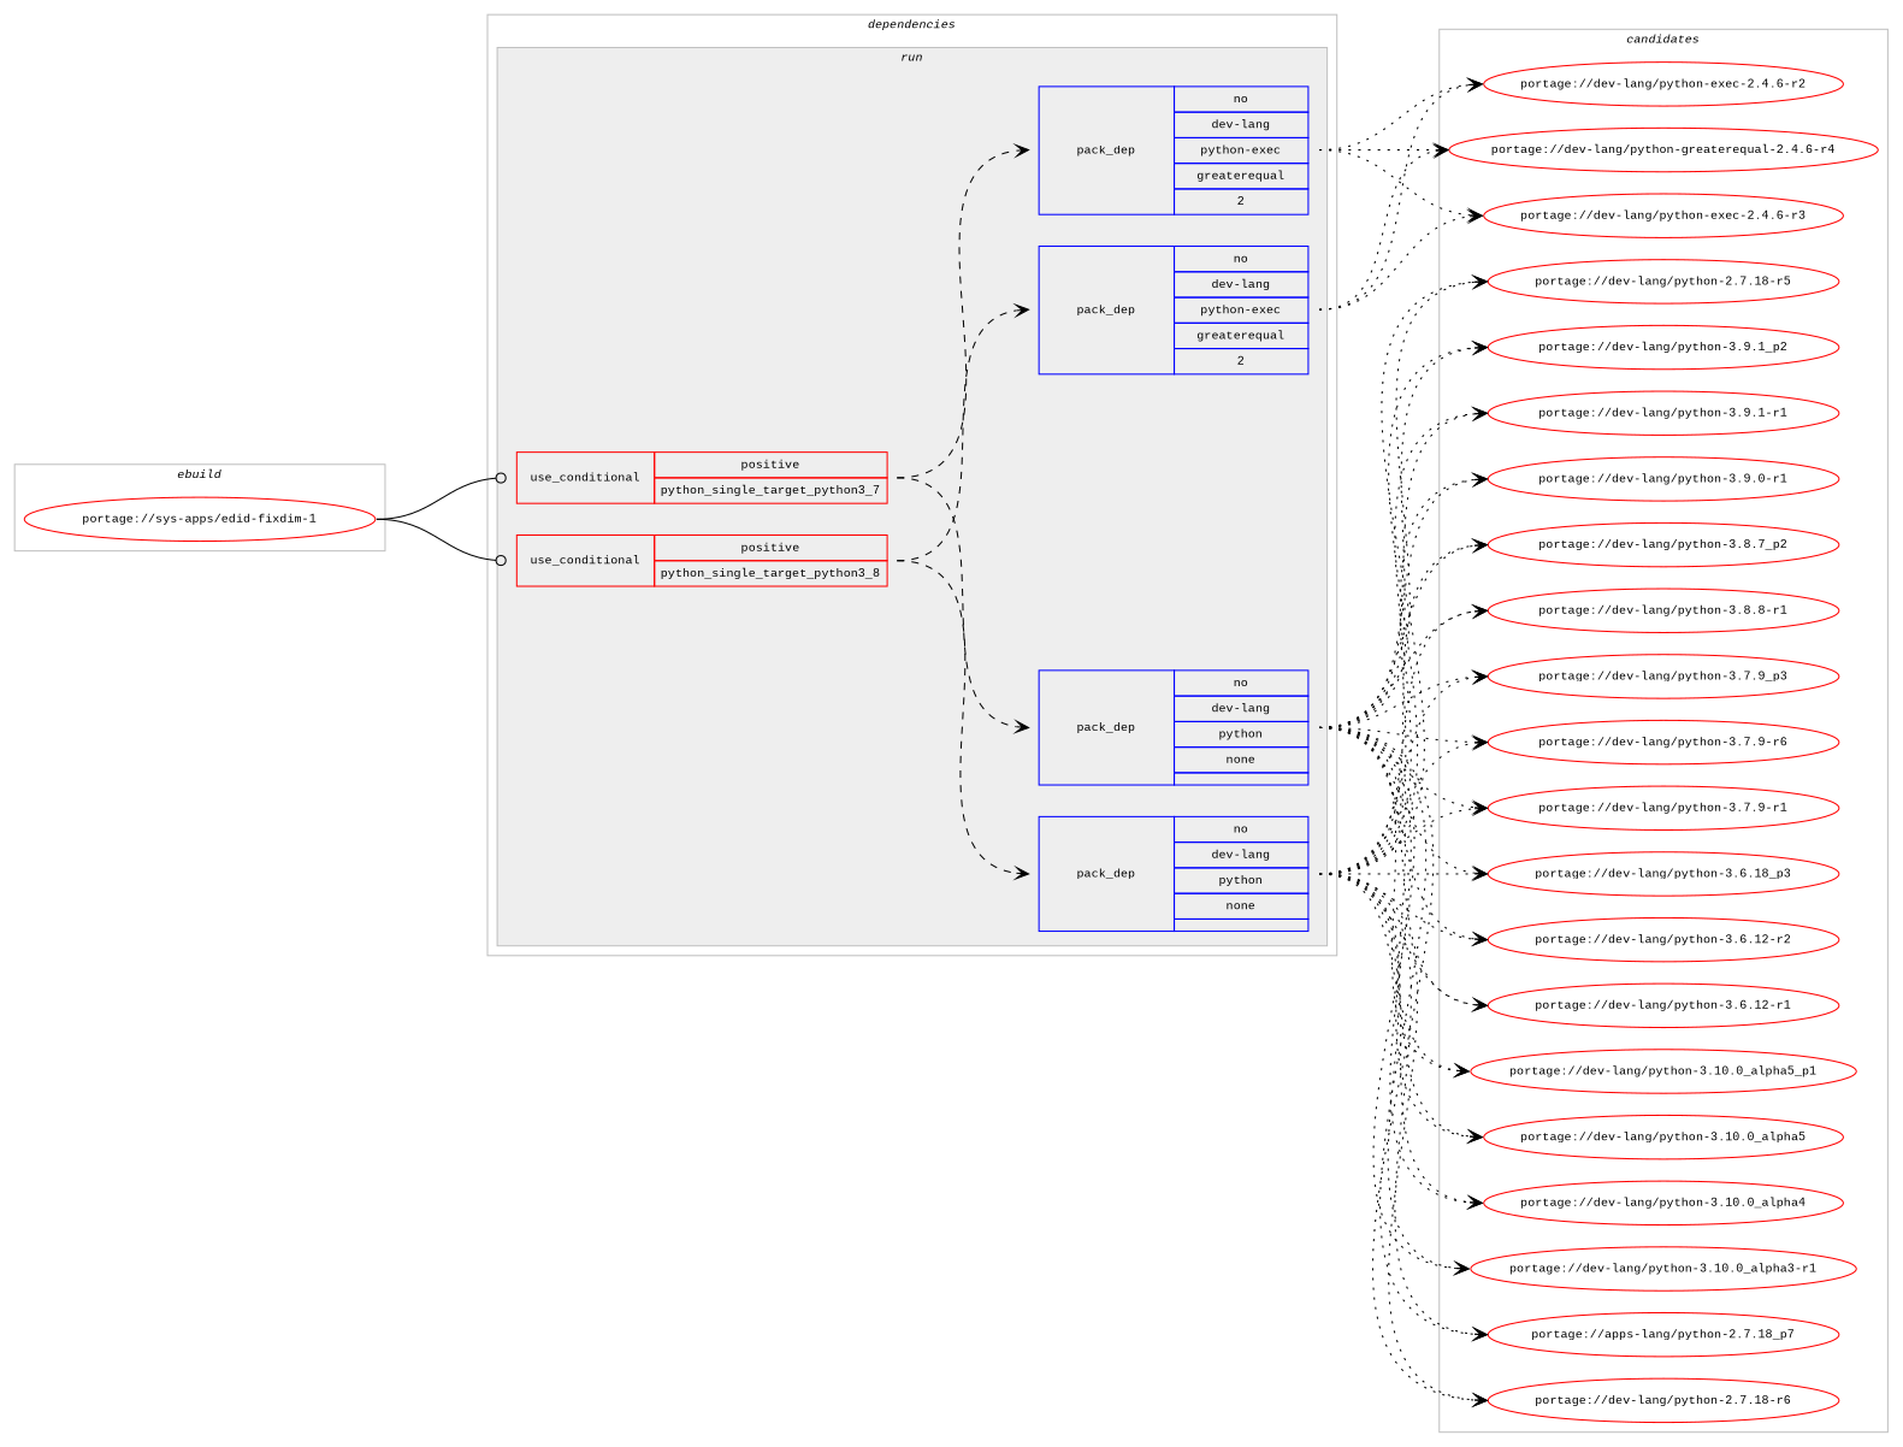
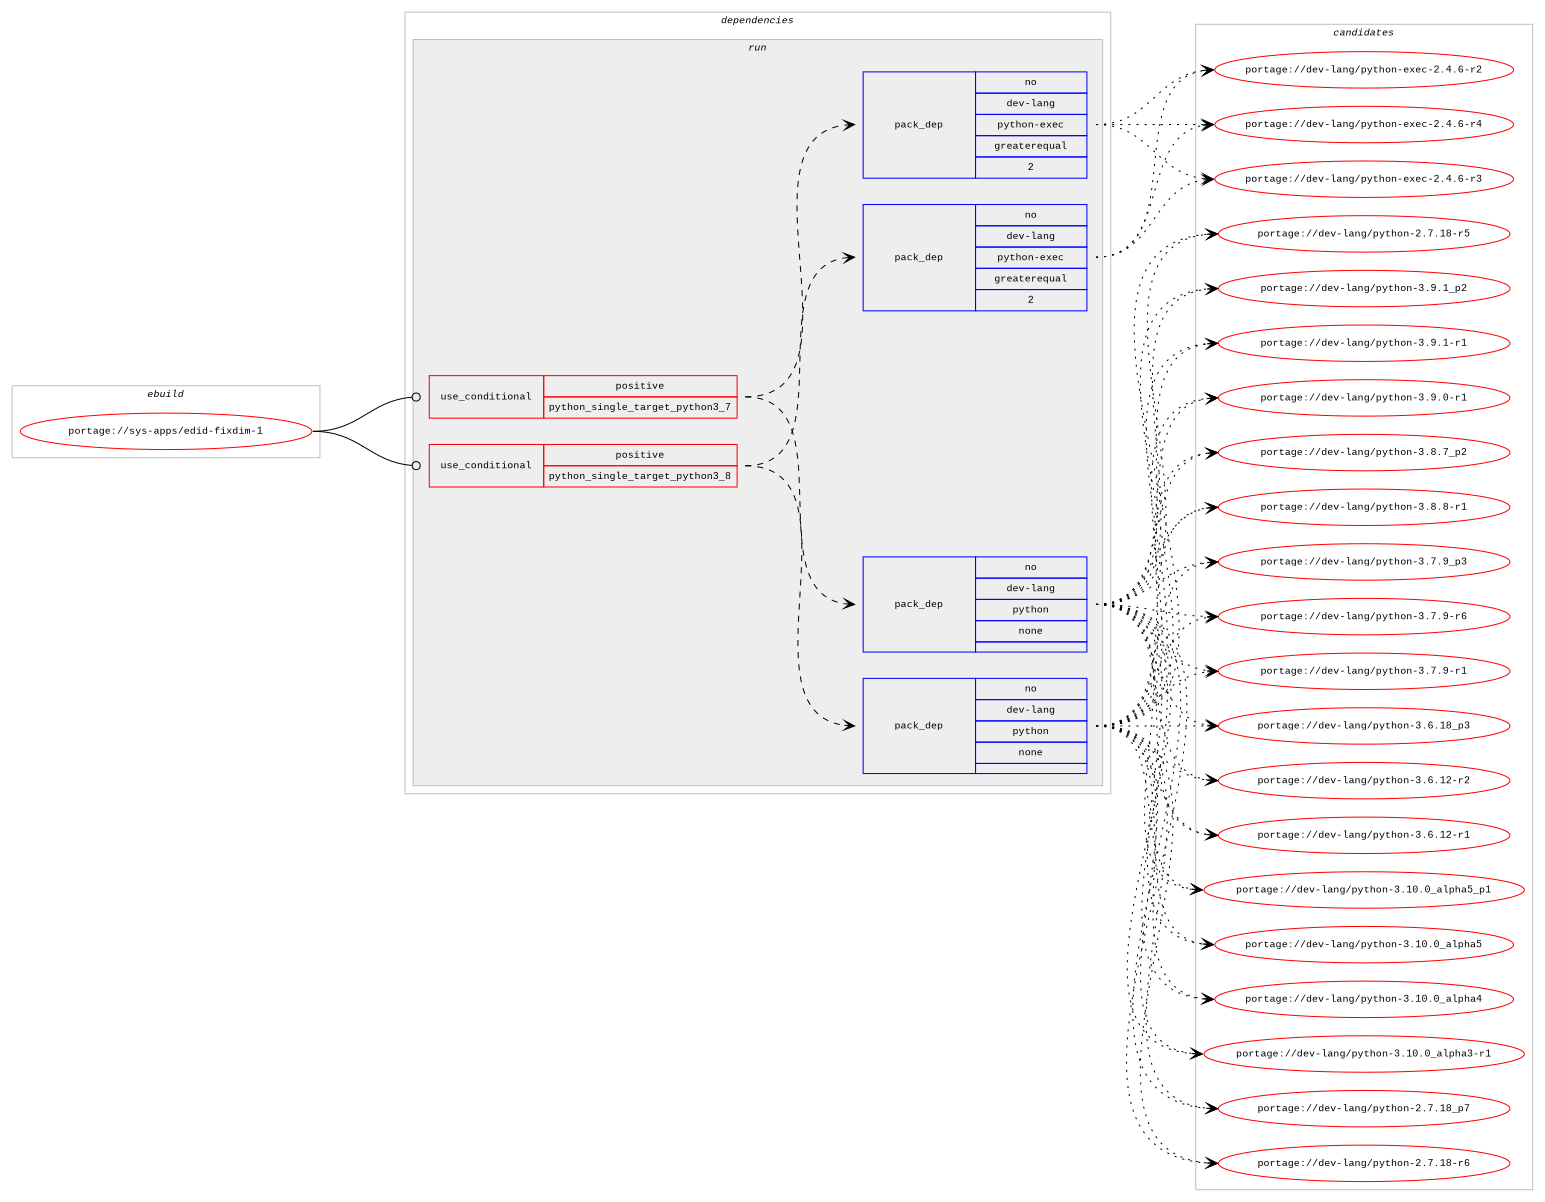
  digraph {
    compound=true
    concentrate=true
    fontname="Liberation Mono"
    fontsize=10
    newrank=true
    rankdir=LR
    ranksep=1.5
    node [color=red fontname="Liberation Mono" fontsize=10]
    edge [arrowhead=vee fontname="Liberation Mono" headport=w style=dotted tailport=e weight=100]
    n1 [label="portage://sys-apps/edid-fixdim-1" width=4]
    n2 [color=blue label=<<TABLE BORDER="0" CELLBORDER="1" CELLSPACING="0" CELLPADDING="4" WIDTH="220"><TR><TD ROWSPAN="6" CELLPADDING="30">pack_dep</TD></TR><TR><TD WIDTH="110">no</TD></TR><TR><TD>dev-lang</TD></TR><TR><TD>python</TD></TR><TR><TD>none</TD></TR><TR><TD></TD></TR></TABLE>> shape=none]
    n3 [color=blue label=<<TABLE BORDER="0" CELLBORDER="1" CELLSPACING="0" CELLPADDING="4" WIDTH="220"><TR><TD ROWSPAN="6" CELLPADDING="30">pack_dep</TD></TR><TR><TD WIDTH="110">no</TD></TR><TR><TD>dev-lang</TD></TR><TR><TD>python-exec</TD></TR><TR><TD>greaterequal</TD></TR><TR><TD>2</TD></TR></TABLE>> shape=none]
    n4 [label=<<TABLE BORDER="0" CELLBORDER="1" CELLSPACING="0" CELLPADDING="4"><TR><TD ROWSPAN="3" CELLPADDING="10">use_conditional</TD></TR><TR><TD>positive</TD></TR><TR><TD>python_single_target_python3_7</TD></TR></TABLE>> shape=none]
    n5 [color=blue label=<<TABLE BORDER="0" CELLBORDER="1" CELLSPACING="0" CELLPADDING="4" WIDTH="220"><TR><TD ROWSPAN="6" CELLPADDING="30">pack_dep</TD></TR><TR><TD WIDTH="110">no</TD></TR><TR><TD>dev-lang</TD></TR><TR><TD>python</TD></TR><TR><TD>none</TD></TR><TR><TD></TD></TR></TABLE>> shape=none]
    n6 [color=blue label=<<TABLE BORDER="0" CELLBORDER="1" CELLSPACING="0" CELLPADDING="4" WIDTH="220"><TR><TD ROWSPAN="6" CELLPADDING="30">pack_dep</TD></TR><TR><TD WIDTH="110">no</TD></TR><TR><TD>dev-lang</TD></TR><TR><TD>python-exec</TD></TR><TR><TD>greaterequal</TD></TR><TR><TD>2</TD></TR></TABLE>> shape=none]
    n7 [label=<<TABLE BORDER="0" CELLBORDER="1" CELLSPACING="0" CELLPADDING="4"><TR><TD ROWSPAN="3" CELLPADDING="10">use_conditional</TD></TR><TR><TD>positive</TD></TR><TR><TD>python_single_target_python3_8</TD></TR></TABLE>> shape=none]
    n8 [label="portage://dev-lang/python-3.9.1_p2" width=4]
    n9 [label="portage://dev-lang/python-3.9.1-r1" width=4]
    n10 [label="portage://dev-lang/python-3.9.0-r1" width=4]
    n11 [label="portage://dev-lang/python-3.8.7_p2" width=4]
    n12 [label="portage://dev-lang/python-3.8.8-r1" width=4]
    n13 [label="portage://dev-lang/python-3.7.9_p3" width=4]
    n14 [label="portage://dev-lang/python-3.7.9-r6" width=4]
    n15 [label="portage://dev-lang/python-3.7.9-r1" width=4]
    n16 [label="portage://dev-lang/python-3.6.18_p3" width=4]
    n17 [label="portage://dev-lang/python-3.6.12-r2" width=4]
    n18 [label="portage://dev-lang/python-3.6.12-r1" width=4]
    n19 [label="portage://dev-lang/python-3.10.0_alpha5_p1" width=4]
    n20 [label="portage://dev-lang/python-3.10.0_alpha5" width=4]
    n21 [label="portage://dev-lang/python-3.10.0_alpha4" width=4]
    n22 [label="portage://dev-lang/python-3.10.0_alpha3-r1" width=4]
-   n23 [label="portage://apps-lang/python-2.7.18_p7" width=4]
+   n23 [label="portage://dev-lang/python-2.7.18_p7" width=4]
    n24 [label="portage://dev-lang/python-2.7.18-r6" width=4]
    n25 [label="portage://dev-lang/python-2.7.18-r5" width=4]
-   n26 [label="portage://dev-lang/python-greaterequal-2.4.6-r4" width=4]
+   n26 [label="portage://dev-lang/python-exec-2.4.6-r4" width=4]
    n27 [label="portage://dev-lang/python-exec-2.4.6-r3" width=4]
    n28 [label="portage://dev-lang/python-exec-2.4.6-r2" width=4]
    subgraph cluster_1 {
      color=gray
      label=<<i>ebuild</i>>
      rank=same
      n1
    }
    subgraph cluster_2 {
      color=gray
      label=<<i>dependencies</i>>
      subgraph cluster_3 {
        color=gray
        fillcolor="#eeeeee"
        label=<<i>compile</i>>
        style=filled
      }
      subgraph cluster_4 {
        color=gray
        fillcolor="#eeeeee"
        label=<<i>compile and run</i>>
        style=filled
      }
      subgraph cluster_5 {
        color=gray
        fillcolor="#eeeeee"
        label=<<i>run</i>>
        style=filled
        subgraph sub_6 {
          color=gray
          fillcolor="#eeeeee"
          label=<<i>run</i>>
          style=filled
          n4
          subgraph sub_7 {
            color=gray
            fillcolor="#eeeeee"
            label=<<i>run</i>>
            style=filled
            n2
          }
          subgraph sub_8 {
            color=gray
            fillcolor="#eeeeee"
            label=<<i>run</i>>
            style=filled
            n3
          }
        }
        subgraph sub_9 {
          color=gray
          fillcolor="#eeeeee"
          label=<<i>run</i>>
          style=filled
          n7
          subgraph sub_10 {
            color=gray
            fillcolor="#eeeeee"
            label=<<i>run</i>>
            style=filled
            n5
          }
          subgraph sub_11 {
            color=gray
            fillcolor="#eeeeee"
            label=<<i>run</i>>
            style=filled
            n6
          }
        }
      }
    }
    subgraph cluster_12 {
      color=gray
      label=<<i>candidates</i>>
      rank=same
      subgraph sub_13 {
        color=black
        label=<<i>candidates</i>>
        nodesep=1
        rank=same
        n8
        n9
        n10
        n11
        n12
        n13
        n14
        n15
        n16
        n17
        n18
        n19
        n20
        n21
        n22
        n23
        n24
        n25
      }
      subgraph sub_14 {
        color=black
        label=<<i>candidates</i>>
        nodesep=1
        rank=same
        n26
        n27
        n28
      }
      subgraph sub_15 {
        color=black
        label=<<i>candidates</i>>
        nodesep=1
        rank=same
        n8
        n9
        n10
        n11
        n12
        n13
        n14
        n15
        n16
        n17
        n18
        n19
        n20
        n21
        n22
        n23
        n24
        n25
      }
      subgraph sub_16 {
        color=black
        label=<<i>candidates</i>>
        nodesep=1
        rank=same
        n26
        n27
        n28
      }
    }
    n1 -> n4 [arrowhead=odot style=solid weight=20]
    n1 -> n7 [arrowhead=odot style=solid weight=20]
    n2 -> n8
    n2 -> n9
    n2 -> n10
    n2 -> n11
    n2 -> n12
    n2 -> n13
    n2 -> n14
    n2 -> n15
    n2 -> n16
    n2 -> n17
    n2 -> n18
    n2 -> n19
    n2 -> n20
    n2 -> n21
    n2 -> n22
    n2 -> n23
    n2 -> n24
    n2 -> n25
    n3 -> n26
    n3 -> n27
    n3 -> n28
    n4 -> n2 [style=dashed weight=20]
    n4 -> n3 [style=dashed weight=20]
    n5 -> n8
    n5 -> n9
    n5 -> n10
    n5 -> n11
    n5 -> n12
    n5 -> n13
    n5 -> n14
    n5 -> n15
    n5 -> n16
    n5 -> n17
    n5 -> n18
    n5 -> n19
    n5 -> n20
    n5 -> n21
    n5 -> n22
    n5 -> n23
    n5 -> n24
    n5 -> n25
    n6 -> n26
    n6 -> n27
    n6 -> n28
    n7 -> n5 [style=dashed weight=20]
    n7 -> n6 [style=dashed weight=20]
  }
